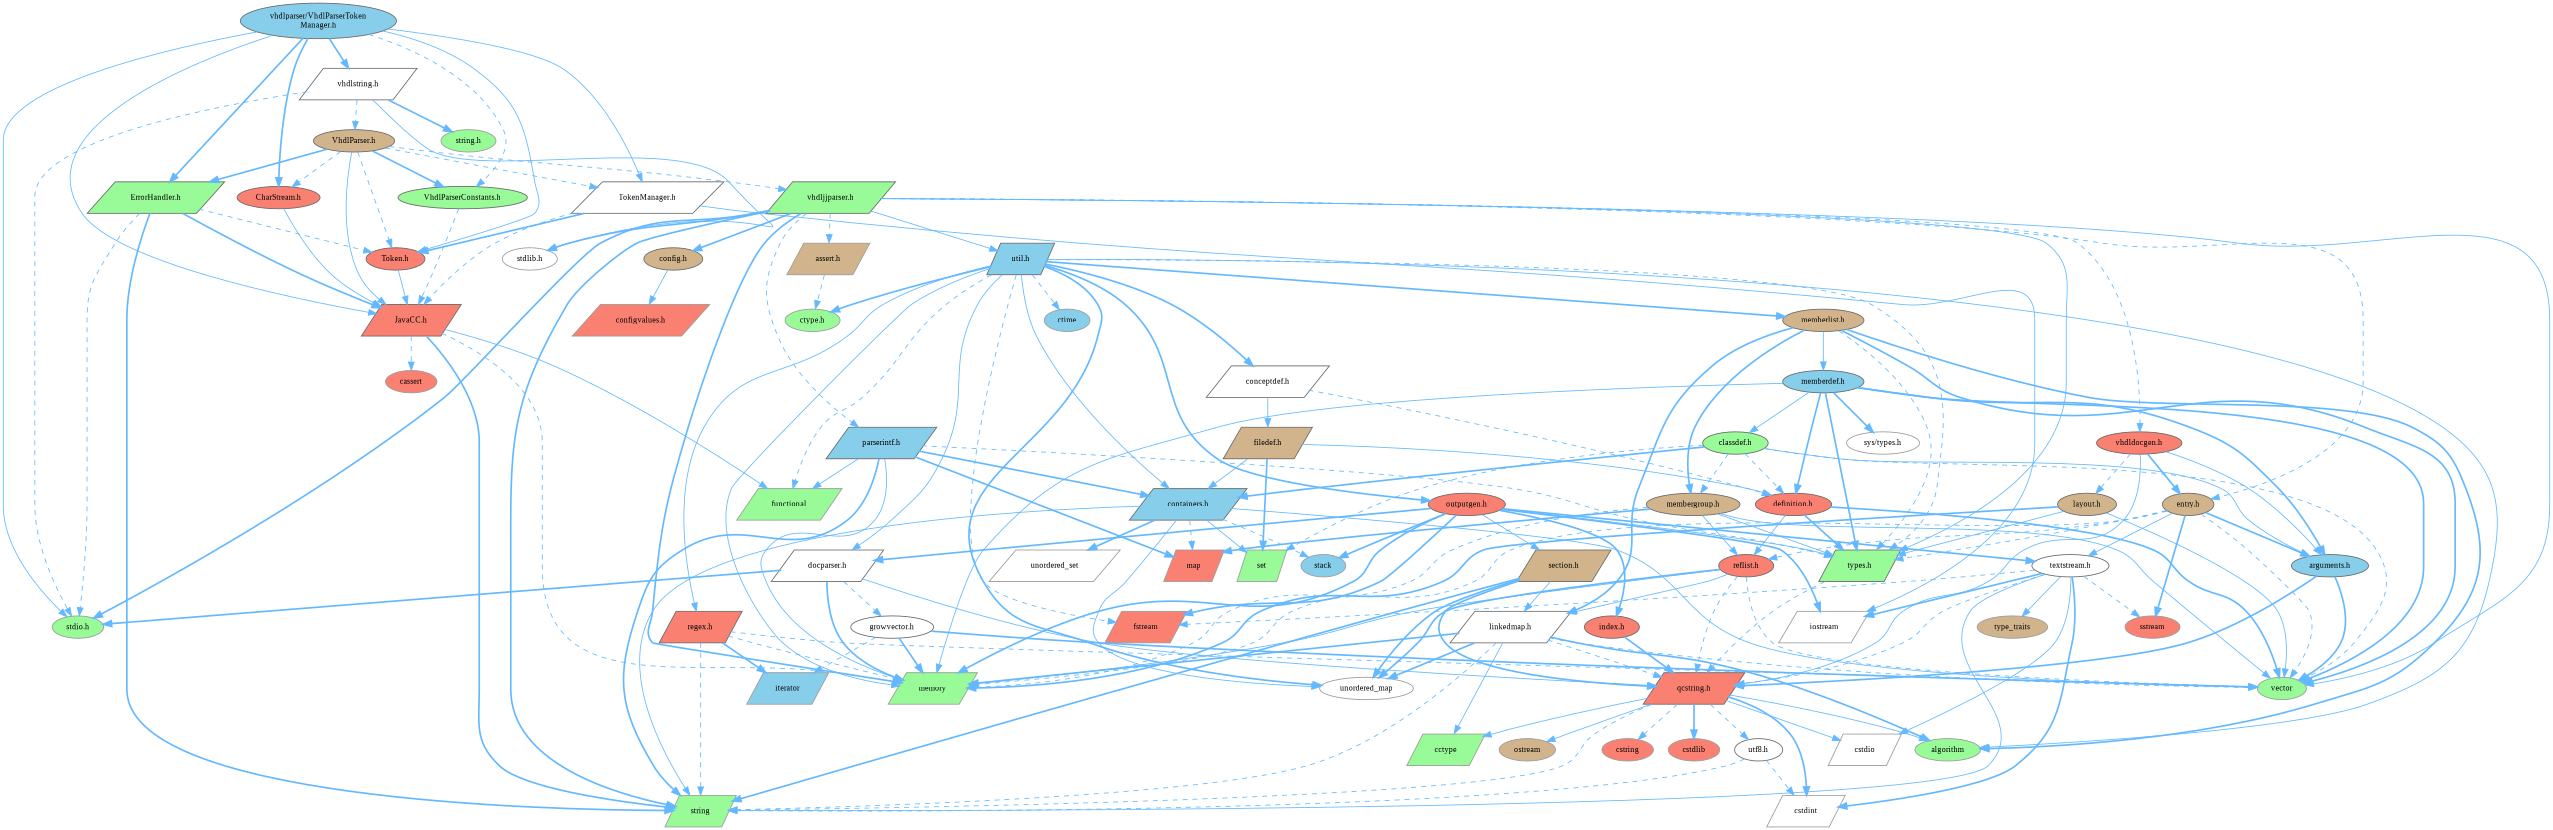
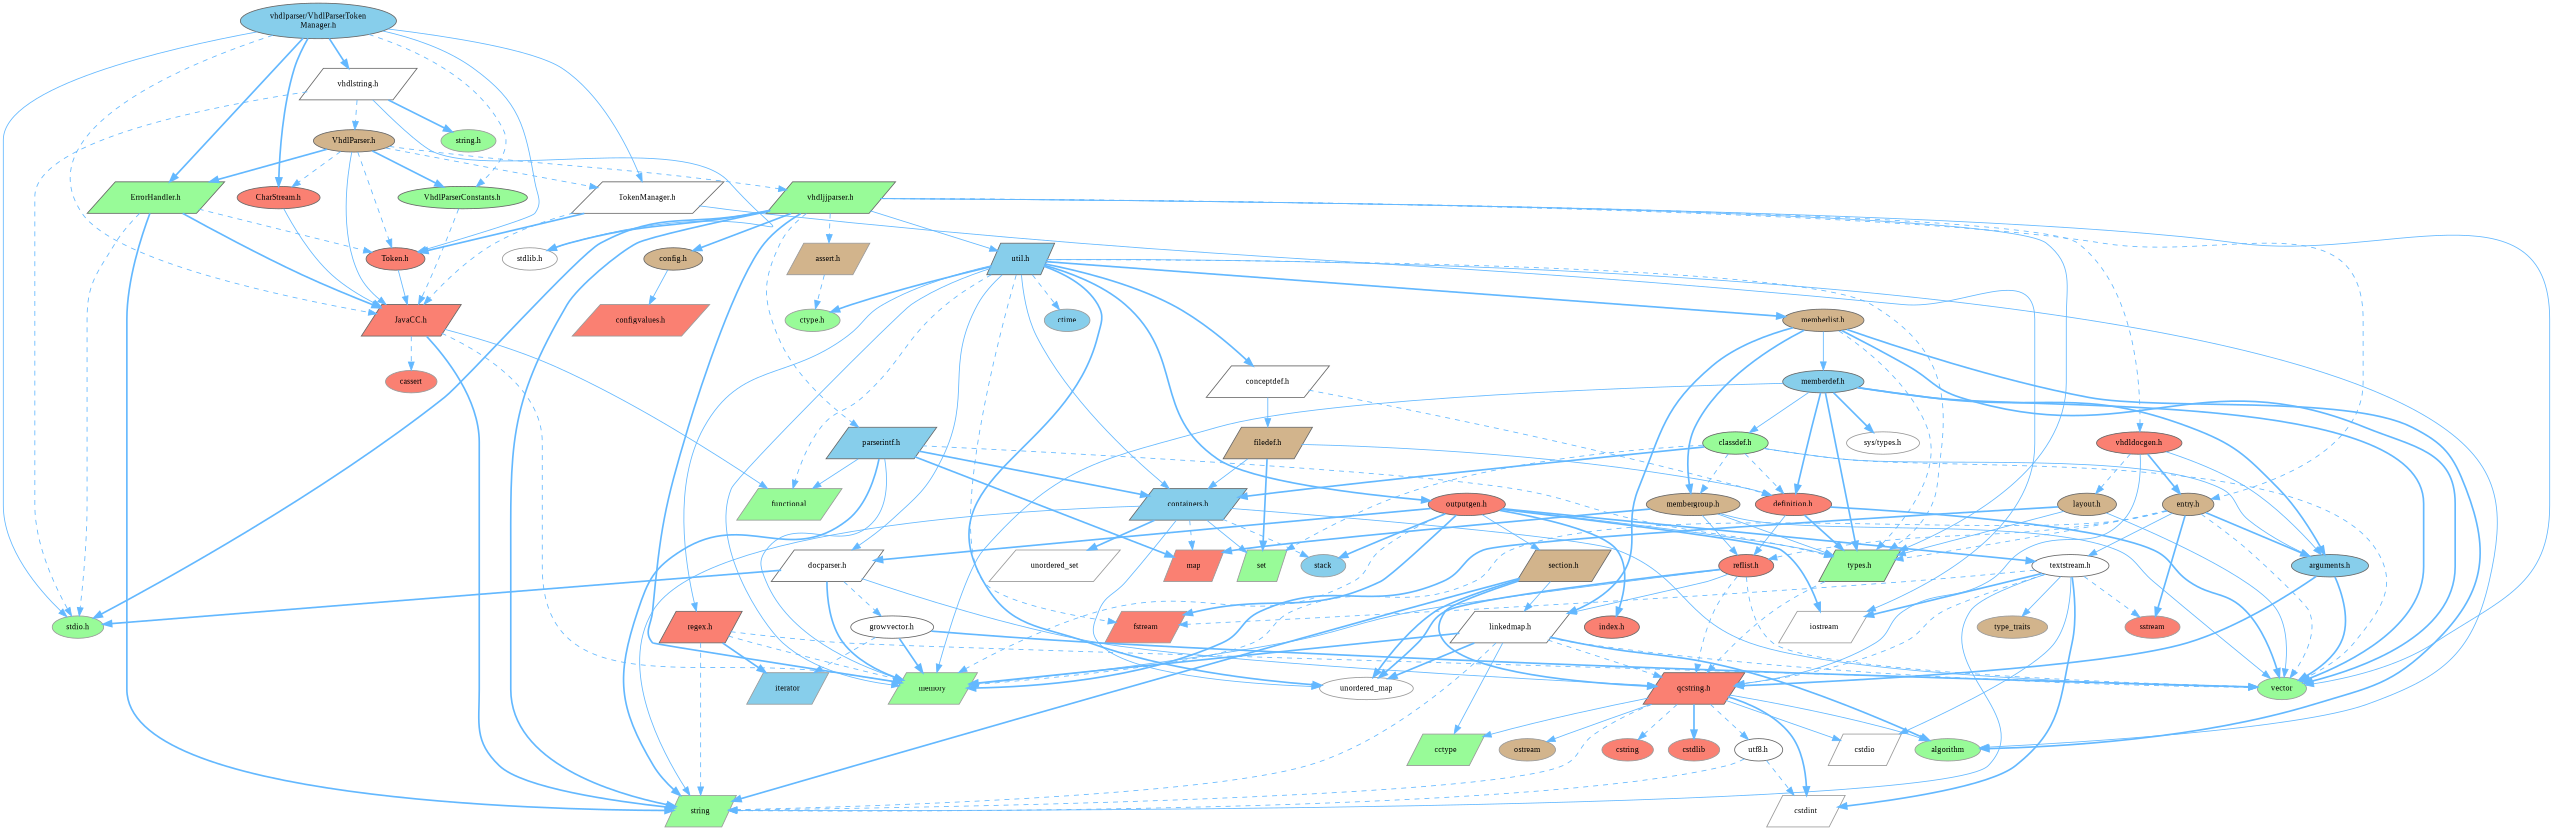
  digraph {
    fontname="Liberation Serif"
    node [color=grey40 fillcolor=salmon fontname="Liberation Serif" fontsize=10 shape=ellipse style=filled]
    edge [color=steelblue1 fontname="Liberation Serif" fontsize=10 labelfontname=Helvetica labelfontsize=10 style=bold]
    n1 [color=gray40 fillcolor=skyblue fontcolor=black height=0.2 label="vhdlparser/VhdlParserToken\lManager.h" width=0.4]
    n2 [color=grey60 fillcolor=palegreen height=0.2 label="stdio.h" width=0.4]
    n3 [height=0.2 label="JavaCC.h" shape=parallelogram width=0.4]
    n4 [height=0.2 label="CharStream.h" width=0.4]
    n5 [height=0.2 label="Token.h" width=0.4]
    n6 [fillcolor=palegreen height=0.2 label="ErrorHandler.h" shape=parallelogram width=0.4]
    n7 [fillcolor=white height=0.2 label="TokenManager.h" shape=parallelogram width=0.4]
    n8 [fillcolor=palegreen height=0.2 label="VhdlParserConstants.h" width=0.4]
    n9 [fillcolor=white height=0.2 label="vhdlstring.h" shape=parallelogram width=0.4]
    n10 [color=grey60 fillcolor=palegreen height=0.2 label=string shape=parallelogram width=0.4]
    n11 [color=grey60 fillcolor=palegreen height=0.2 label=memory shape=parallelogram width=0.4]
    n12 [color=grey60 height=0.2 label=cassert width=0.4]
    n13 [color=grey60 fillcolor=palegreen height=0.2 label=functional shape=parallelogram width=0.4]
    n14 [color=grey60 fillcolor=white height=0.2 label=iostream shape=parallelogram width=0.4]
    n15 [color=grey60 fillcolor=white height=0.2 label="stdlib.h" width=0.4]
    n16 [color=grey60 fillcolor=palegreen height=0.2 label="string.h" width=0.4]
    n17 [fillcolor=tan height=0.2 label="VhdlParser.h" width=0.4]
    n18 [fillcolor=palegreen height=0.2 label="vhdljjparser.h" shape=parallelogram width=0.4]
    n19 [color=grey60 fillcolor=palegreen height=0.2 label=vector width=0.4]
    n20 [fillcolor=skyblue height=0.2 label="parserintf.h" shape=parallelogram width=0.4]
    n21 [fillcolor=palegreen height=0.2 label="types.h" shape=parallelogram width=0.4]
    n22 [color=grey60 fillcolor=tan height=0.2 label="assert.h" shape=parallelogram width=0.4]
    n23 [fillcolor=tan height=0.2 label="entry.h" width=0.4]
    n24 [height=0.2 label="vhdldocgen.h" width=0.4]
    n25 [fillcolor=tan height=0.2 label="config.h" width=0.4]
    n26 [fillcolor=skyblue height=0.2 label="util.h" shape=parallelogram width=0.4]
    n27 [color=grey60 height=0.2 label=map shape=parallelogram width=0.4]
    n28 [fillcolor=skyblue height=0.2 label="containers.h" shape=parallelogram width=0.4]
    n29 [height=0.2 label="qcstring.h" shape=parallelogram width=0.4]
    n30 [color=grey60 fillcolor=palegreen height=0.2 label="ctype.h" width=0.4]
    n31 [color=grey60 height=0.2 label=sstream width=0.4]
    n32 [fillcolor=skyblue height=0.2 label="arguments.h" width=0.4]
    n33 [height=0.2 label="reflist.h" width=0.4]
    n34 [fillcolor=white height=0.2 label="textstream.h" width=0.4]
    n35 [fillcolor=tan height=0.2 label="layout.h" width=0.4]
    n36 [color=grey60 height=0.2 label="configvalues.h" shape=parallelogram width=0.4]
    n37 [color=grey60 fillcolor=palegreen height=0.2 label=algorithm width=0.4]
    n38 [color=grey60 fillcolor=white height=0.2 label=unordered_map width=0.4]
    n39 [color=grey60 height=0.2 label=fstream shape=parallelogram width=0.4]
    n40 [color=grey60 fillcolor=skyblue height=0.2 label=ctime width=0.4]
    n41 [fillcolor=white height=0.2 label="docparser.h" shape=parallelogram width=0.4]
    n42 [height=0.2 label="outputgen.h" width=0.4]
    n43 [height=0.2 label="regex.h" shape=parallelogram width=0.4]
    n44 [fillcolor=white height=0.2 label="conceptdef.h" shape=parallelogram width=0.4]
    n45 [fillcolor=tan height=0.2 label="memberlist.h" width=0.4]
    n46 [color=grey60 fillcolor=palegreen height=0.2 label=set shape=parallelogram width=0.4]
    n47 [color=grey60 fillcolor=white height=0.2 label=unordered_set shape=parallelogram width=0.4]
    n48 [color=grey60 fillcolor=skyblue height=0.2 label=stack width=0.4]
    n49 [color=grey60 fillcolor=palegreen height=0.2 label=cctype shape=parallelogram width=0.4]
    n50 [color=grey60 height=0.2 label=cstring width=0.4]
    n51 [color=grey60 fillcolor=white height=0.2 label=cstdio shape=parallelogram width=0.4]
    n52 [color=grey60 height=0.2 label=cstdlib width=0.4]
    n53 [color=grey60 fillcolor=white height=0.2 label=cstdint shape=parallelogram width=0.4]
    n54 [color=grey60 fillcolor=tan height=0.2 label=ostream width=0.4]
    n55 [fillcolor=white height=0.2 label="utf8.h" width=0.4]
    n56 [fillcolor=white height=0.2 label="linkedmap.h" shape=parallelogram width=0.4]
    n57 [color=grey60 fillcolor=tan height=0.2 label=type_traits width=0.4]
    n58 [fillcolor=white height=0.2 label="growvector.h" width=0.4]
    n59 [height=0.2 label="index.h" width=0.4]
    n60 [fillcolor=tan height=0.2 label="section.h" shape=parallelogram width=0.4]
    n61 [color=grey60 fillcolor=skyblue height=0.2 label=iterator shape=parallelogram width=0.4]
    n62 [height=0.2 label="definition.h" width=0.4]
    n63 [fillcolor=tan height=0.2 label="filedef.h" shape=parallelogram width=0.4]
    n64 [fillcolor=skyblue height=0.2 label="memberdef.h" width=0.4]
    n65 [fillcolor=tan height=0.2 label="membergroup.h" width=0.4]
    n66 [color=grey60 fillcolor=white height=0.2 label="sys/types.h" width=0.4]
    n67 [fillcolor=palegreen height=0.2 label="classdef.h" width=0.4]
    n1 -> n2 [style=solid]
-   n1 -> n3 [style=solid]
+   n1 -> n3 [style=dashed]
    n1 -> n4
    n1 -> n5 [style=solid]
    n1 -> n6
    n1 -> n7 [style=solid]
    n1 -> n8 [style=dashed]
    n1 -> n9
    n3 -> n10
    n3 -> n11 [style=dashed]
    n3 -> n12 [style=dashed]
    n3 -> n13 [style=solid]
    n4 -> n3 [style=solid]
    n5 -> n3 [style=solid]
    n6 -> n2 [style=dashed]
    n6 -> n3
    n6 -> n5 [style=dashed]
    n6 -> n10
    n7 -> n3 [style=dashed]
    n7 -> n5
    n7 -> n14 [style=solid]
    n8 -> n3 [style=dashed]
    n9 -> n2 [style=dashed]
    n9 -> n15 [style=solid]
    n9 -> n16
    n9 -> n17 [style=dashed]
    n17 -> n3 [style=solid]
    n17 -> n4 [style=dashed]
    n17 -> n5 [style=dashed]
    n17 -> n6
    n17 -> n7 [style=dashed]
    n17 -> n8
    n17 -> n18 [style=dashed]
    n18 -> n2
    n18 -> n10
    n18 -> n11
    n18 -> n15
    n18 -> n19 [style=solid]
    n18 -> n20 [style=dashed]
    n18 -> n21 [style=solid]
    n18 -> n22 [style=dashed]
    n18 -> n23 [style=dashed]
    n18 -> n24 [style=dashed]
    n18 -> n25
    n18 -> n26 [style=solid]
    n20 -> n10
    n20 -> n11 [style=solid]
    n20 -> n13 [style=solid]
    n20 -> n21 [style=dashed]
    n20 -> n27
    n20 -> n28
    n21 -> n29 [style=dashed]
    n22 -> n30 [style=dashed]
    n23 -> n11 [style=dashed]
    n23 -> n19 [style=dashed]
    n23 -> n21 [style=dashed]
    n23 -> n31
    n23 -> n32
    n23 -> n33 [style=dashed]
    n23 -> n34 [style=solid]
    n24 -> n23
    n24 -> n29 [style=solid]
    n24 -> n32 [style=solid]
    n24 -> n35 [style=dashed]
    n25 -> n36 [style=solid]
    n26 -> n11 [style=solid]
    n26 -> n13 [style=dashed]
    n26 -> n21 [style=dashed]
    n26 -> n28 [style=solid]
    n26 -> n30
    n26 -> n37 [style=solid]
    n26 -> n38
    n26 -> n39 [style=dashed]
    n26 -> n40 [style=dashed]
    n26 -> n41 [style=solid]
    n26 -> n42
    n26 -> n43 [style=solid]
    n26 -> n44
    n26 -> n45
    n28 -> n10 [style=solid]
    n28 -> n19 [style=solid]
    n28 -> n27 [style=dashed]
    n28 -> n38 [style=solid]
    n28 -> n46 [style=solid]
    n28 -> n47
    n28 -> n48 [style=dashed]
    n29 -> n10 [style=dashed]
    n29 -> n37 [style=solid]
    n29 -> n49 [style=solid]
    n29 -> n50 [style=dashed]
    n29 -> n51 [style=solid]
    n29 -> n52
    n29 -> n53
    n29 -> n54 [style=solid]
    n29 -> n55 [style=dashed]
    n32 -> n19
    n32 -> n29
    n33 -> n11 [style=solid]
    n33 -> n19 [style=dashed]
    n33 -> n29 [style=dashed]
    n33 -> n38
    n33 -> n56 [style=solid]
    n34 -> n10 [style=solid]
    n34 -> n14
    n34 -> n29 [style=dashed]
    n34 -> n31 [style=dashed]
    n34 -> n39 [style=dashed]
    n34 -> n51 [style=solid]
    n34 -> n53
    n34 -> n57 [style=solid]
    n35 -> n11
    n35 -> n19 [style=solid]
    n35 -> n21 [style=solid]
    n41 -> n2
    n41 -> n11
    n41 -> n29 [style=solid]
    n41 -> n58 [style=dashed]
-   n42 -> n11
+   n42 -> n11 [style=dashed]
    n42 -> n14
    n42 -> n21 [style=solid]
    n42 -> n34
    n42 -> n39
    n42 -> n41
    n42 -> n48
    n42 -> n59
    n42 -> n60 [style=solid]
    n43 -> n10 [style=dashed]
    n43 -> n11 [style=dashed]
    n43 -> n19 [style=dashed]
    n43 -> n61
    n44 -> n62 [style=dashed]
    n44 -> n63 [style=solid]
    n45 -> n19
    n45 -> n21 [style=dashed]
    n45 -> n37
    n45 -> n56
    n45 -> n64 [style=solid]
    n45 -> n65
    n55 -> n10 [style=dashed]
    n55 -> n53 [style=dashed]
    n56 -> n10 [style=dashed]
    n56 -> n11
    n56 -> n19 [style=dashed]
    n56 -> n29 [style=dashed]
    n56 -> n37
    n56 -> n38
    n56 -> n49 [style=solid]
    n58 -> n11
    n58 -> n19
    n58 -> n61 [style=dashed]
-   n59 -> n29
    n60 -> n10
    n60 -> n29
    n60 -> n38
    n60 -> n56 [style=solid]
    n62 -> n19
    n62 -> n21
    n62 -> n33 [style=solid]
    n63 -> n28 [style=solid]
    n63 -> n46
    n63 -> n62 [style=solid]
    n64 -> n11 [style=solid]
    n64 -> n19
    n64 -> n21
    n64 -> n32
    n64 -> n62
    n64 -> n66
    n64 -> n67 [style=solid]
-   n65 -> n11 [style=dashed]
    n65 -> n19 [style=solid]
    n65 -> n21 [style=solid]
    n65 -> n27
    n65 -> n33 [style=solid]
    n67 -> n19 [style=dashed]
    n67 -> n28
    n67 -> n32 [style=solid]
    n67 -> n46 [style=dashed]
    n67 -> n62 [style=dashed]
    n67 -> n65 [style=dashed]
  }
